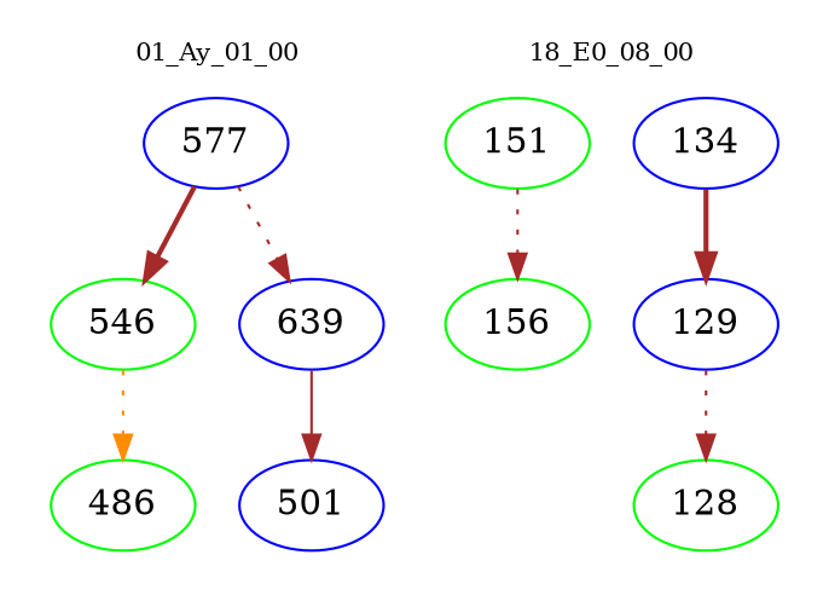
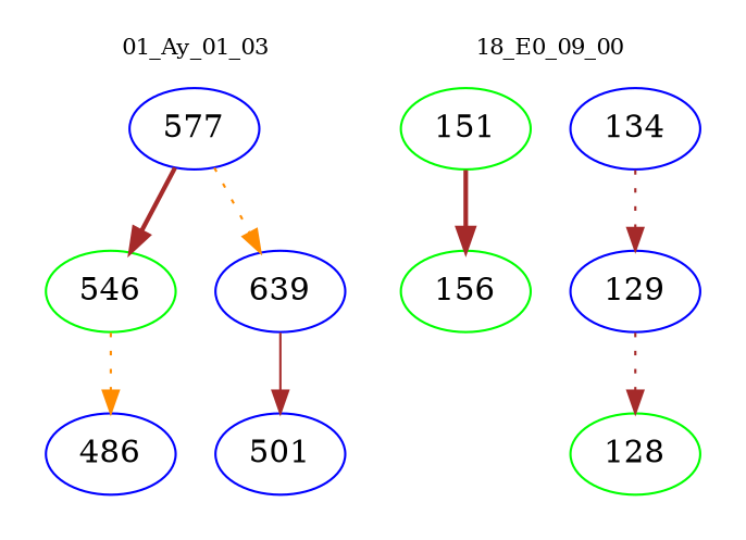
  digraph {
    node [color=blue]
    edge [color=brown style=dotted]
    n1 [label=577]
    n2 [color=green label=546]
    n3 [label=639]
-   n4 [color=green label=486]
+   n4 [label=486]
    n5 [label=501]
    n6 [label=134]
    n7 [label=129]
    n8 [color=green label=151]
    n9 [color=green label=128]
    n10 [color=green label=156]
    subgraph cluster_1 {
      color=white
      fontsize=10
-     label="01_Ay_01_00"
+     label="01_Ay_01_03"
      n1
      n2
      n3
      n4
      n5
    }
    subgraph cluster_2 {
      color=white
      fontsize=10
-     label="18_E0_08_00"
+     label="18_E0_09_00"
      n6
      n7
      n8
      n9
      n10
    }
    n1 -> n2 [style=bold]
-   n1 -> n3
+   n1 -> n3 [color=darkorange]
    n2 -> n4 [color=darkorange]
    n3 -> n5 [style=solid]
-   n6 -> n7 [style=bold]
+   n6 -> n7
    n7 -> n9
-   n8 -> n10
+   n8 -> n10 [style=bold]
  }
